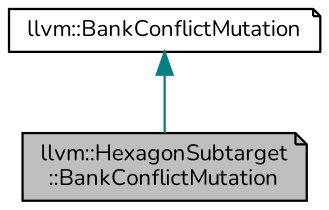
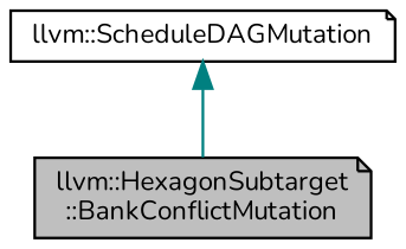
  digraph {
    fontname=Nunito
    node [color=black fontname=Nunito fontsize=10 shape=note]
    n1 [fillcolor=grey75 fontcolor=black height=0.2 label="llvm::HexagonSubtarget\l::BankConflictMutation" style=filled width=0.4]
-   n2 [height=0.2 label="llvm::BankConflictMutation" width=0.4]
+   n2 [height=0.2 label="llvm::ScheduleDAGMutation" width=0.4]
    n2 -> n1 [color=teal dir=back fontname=Nunito fontsize=10 labelfontname=Helvetica labelfontsize=10 style=solid]
  }
